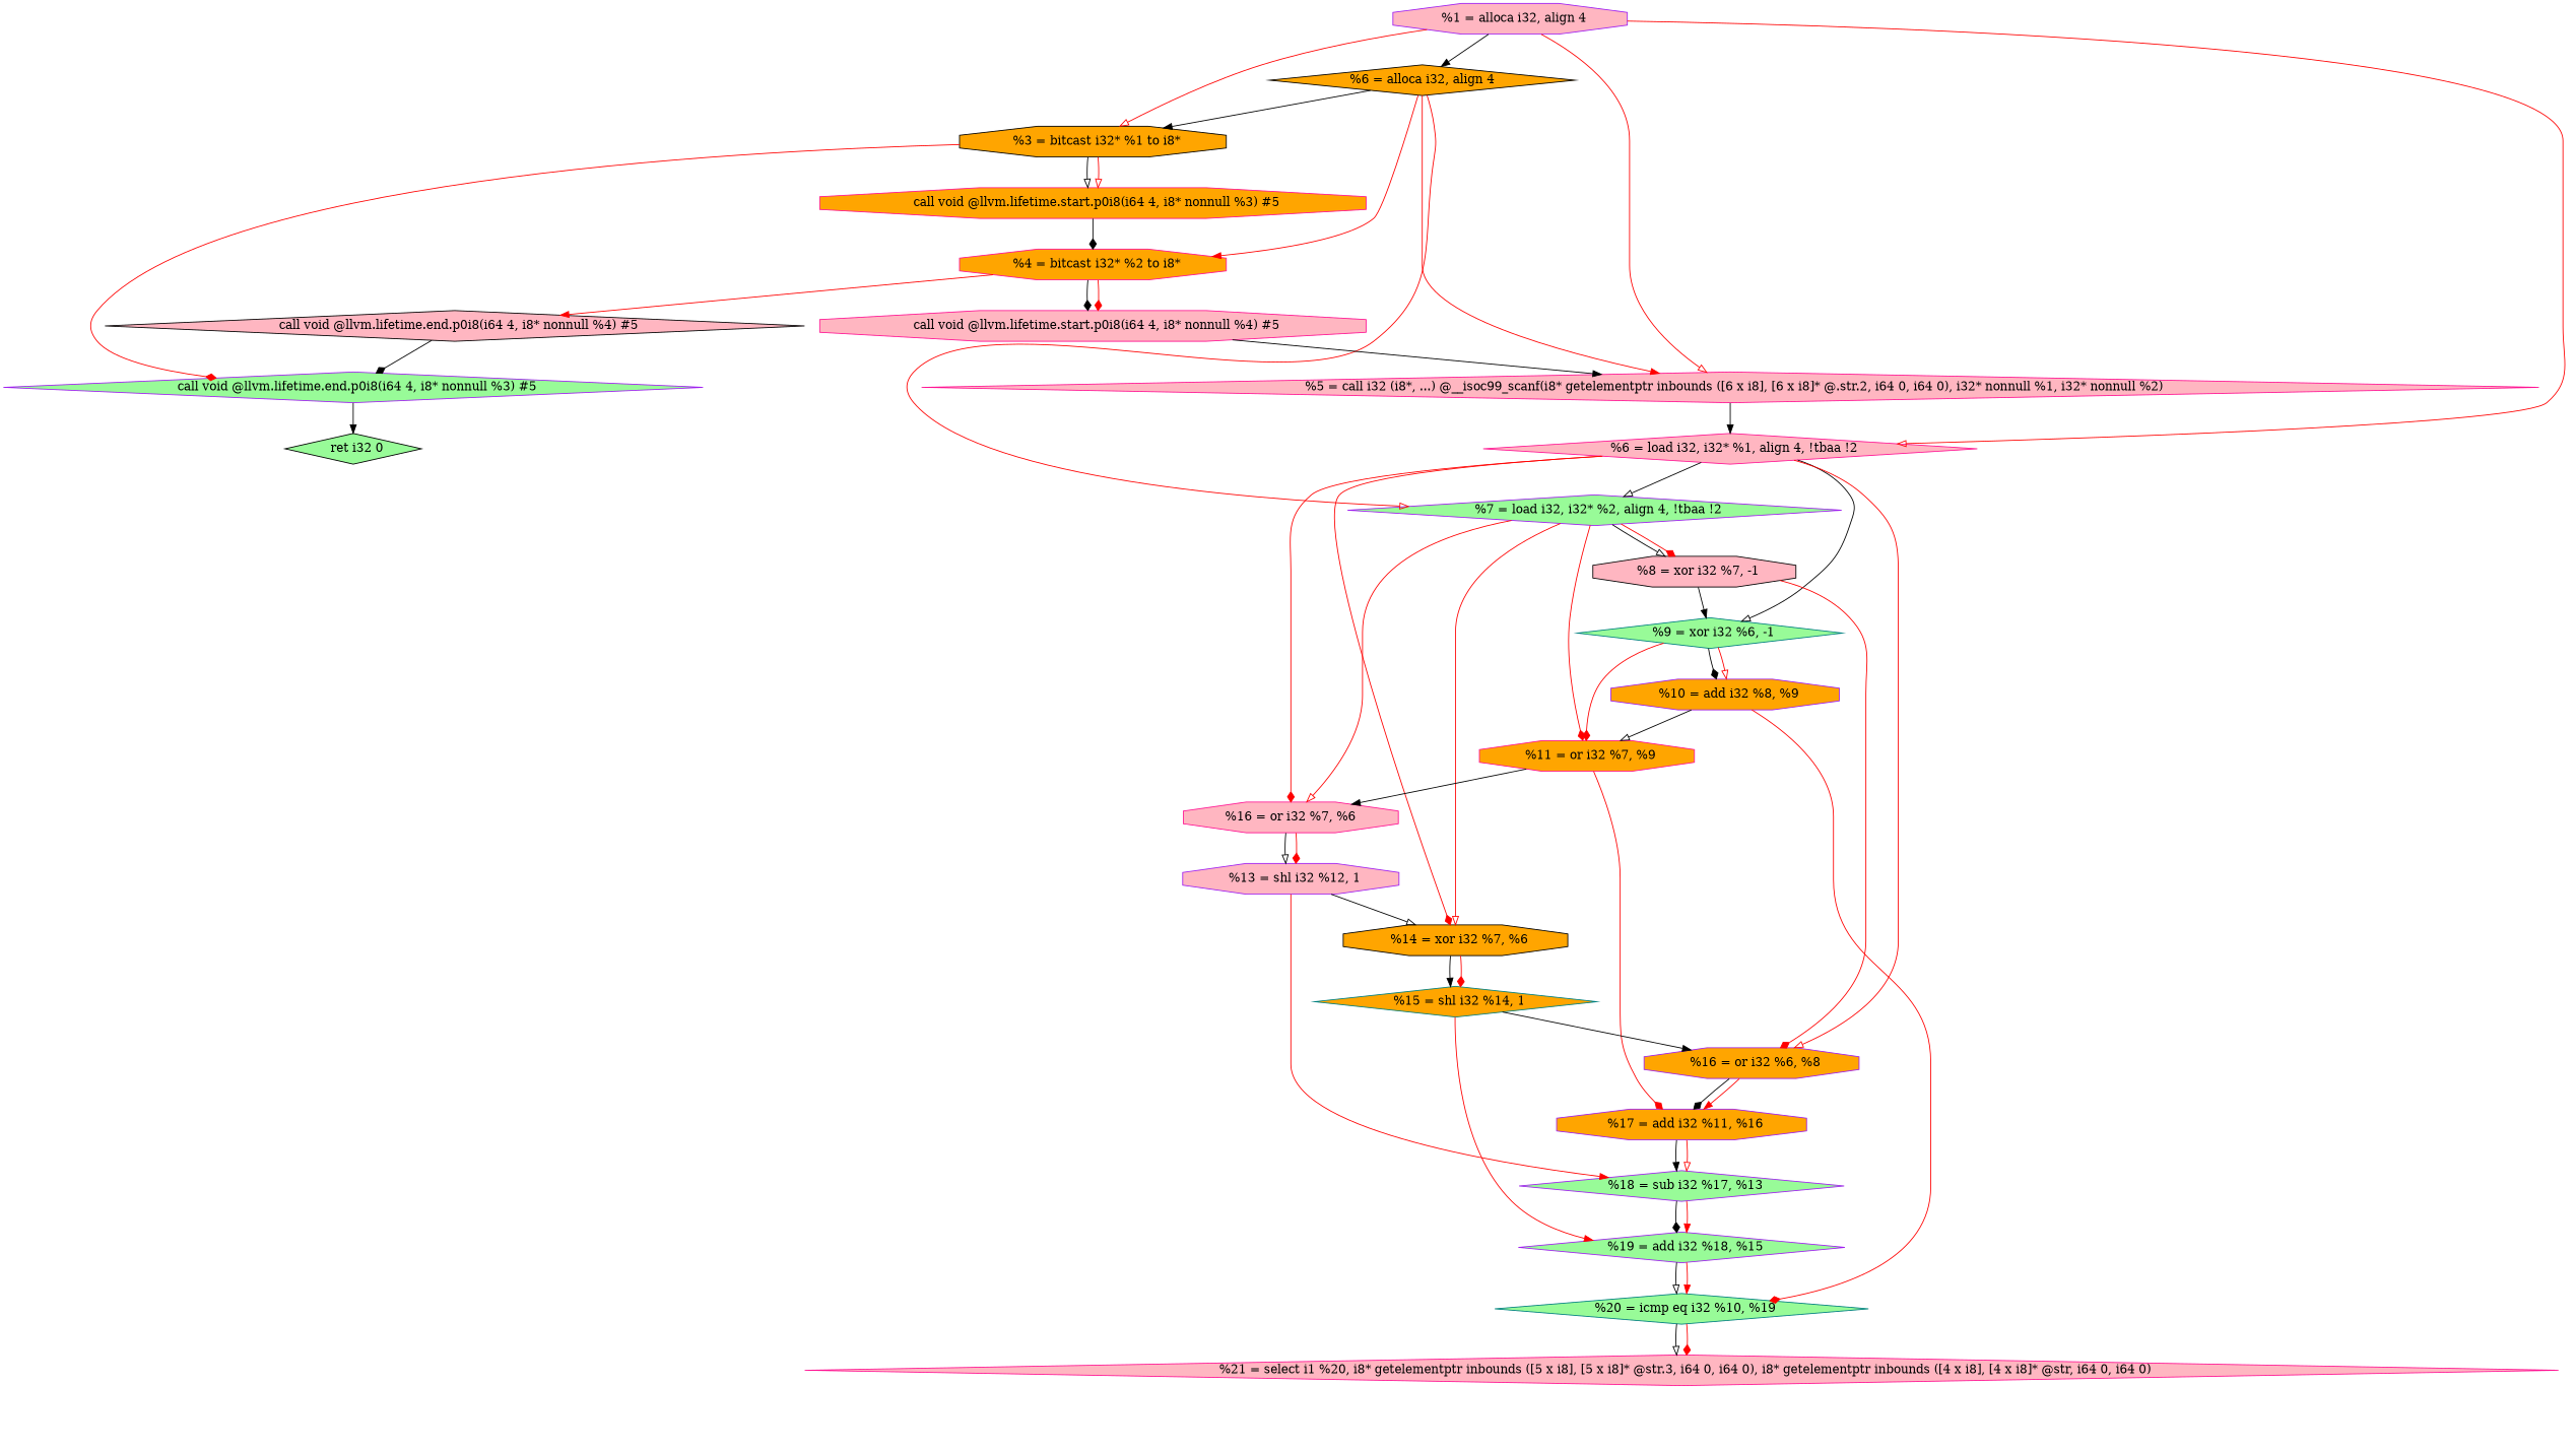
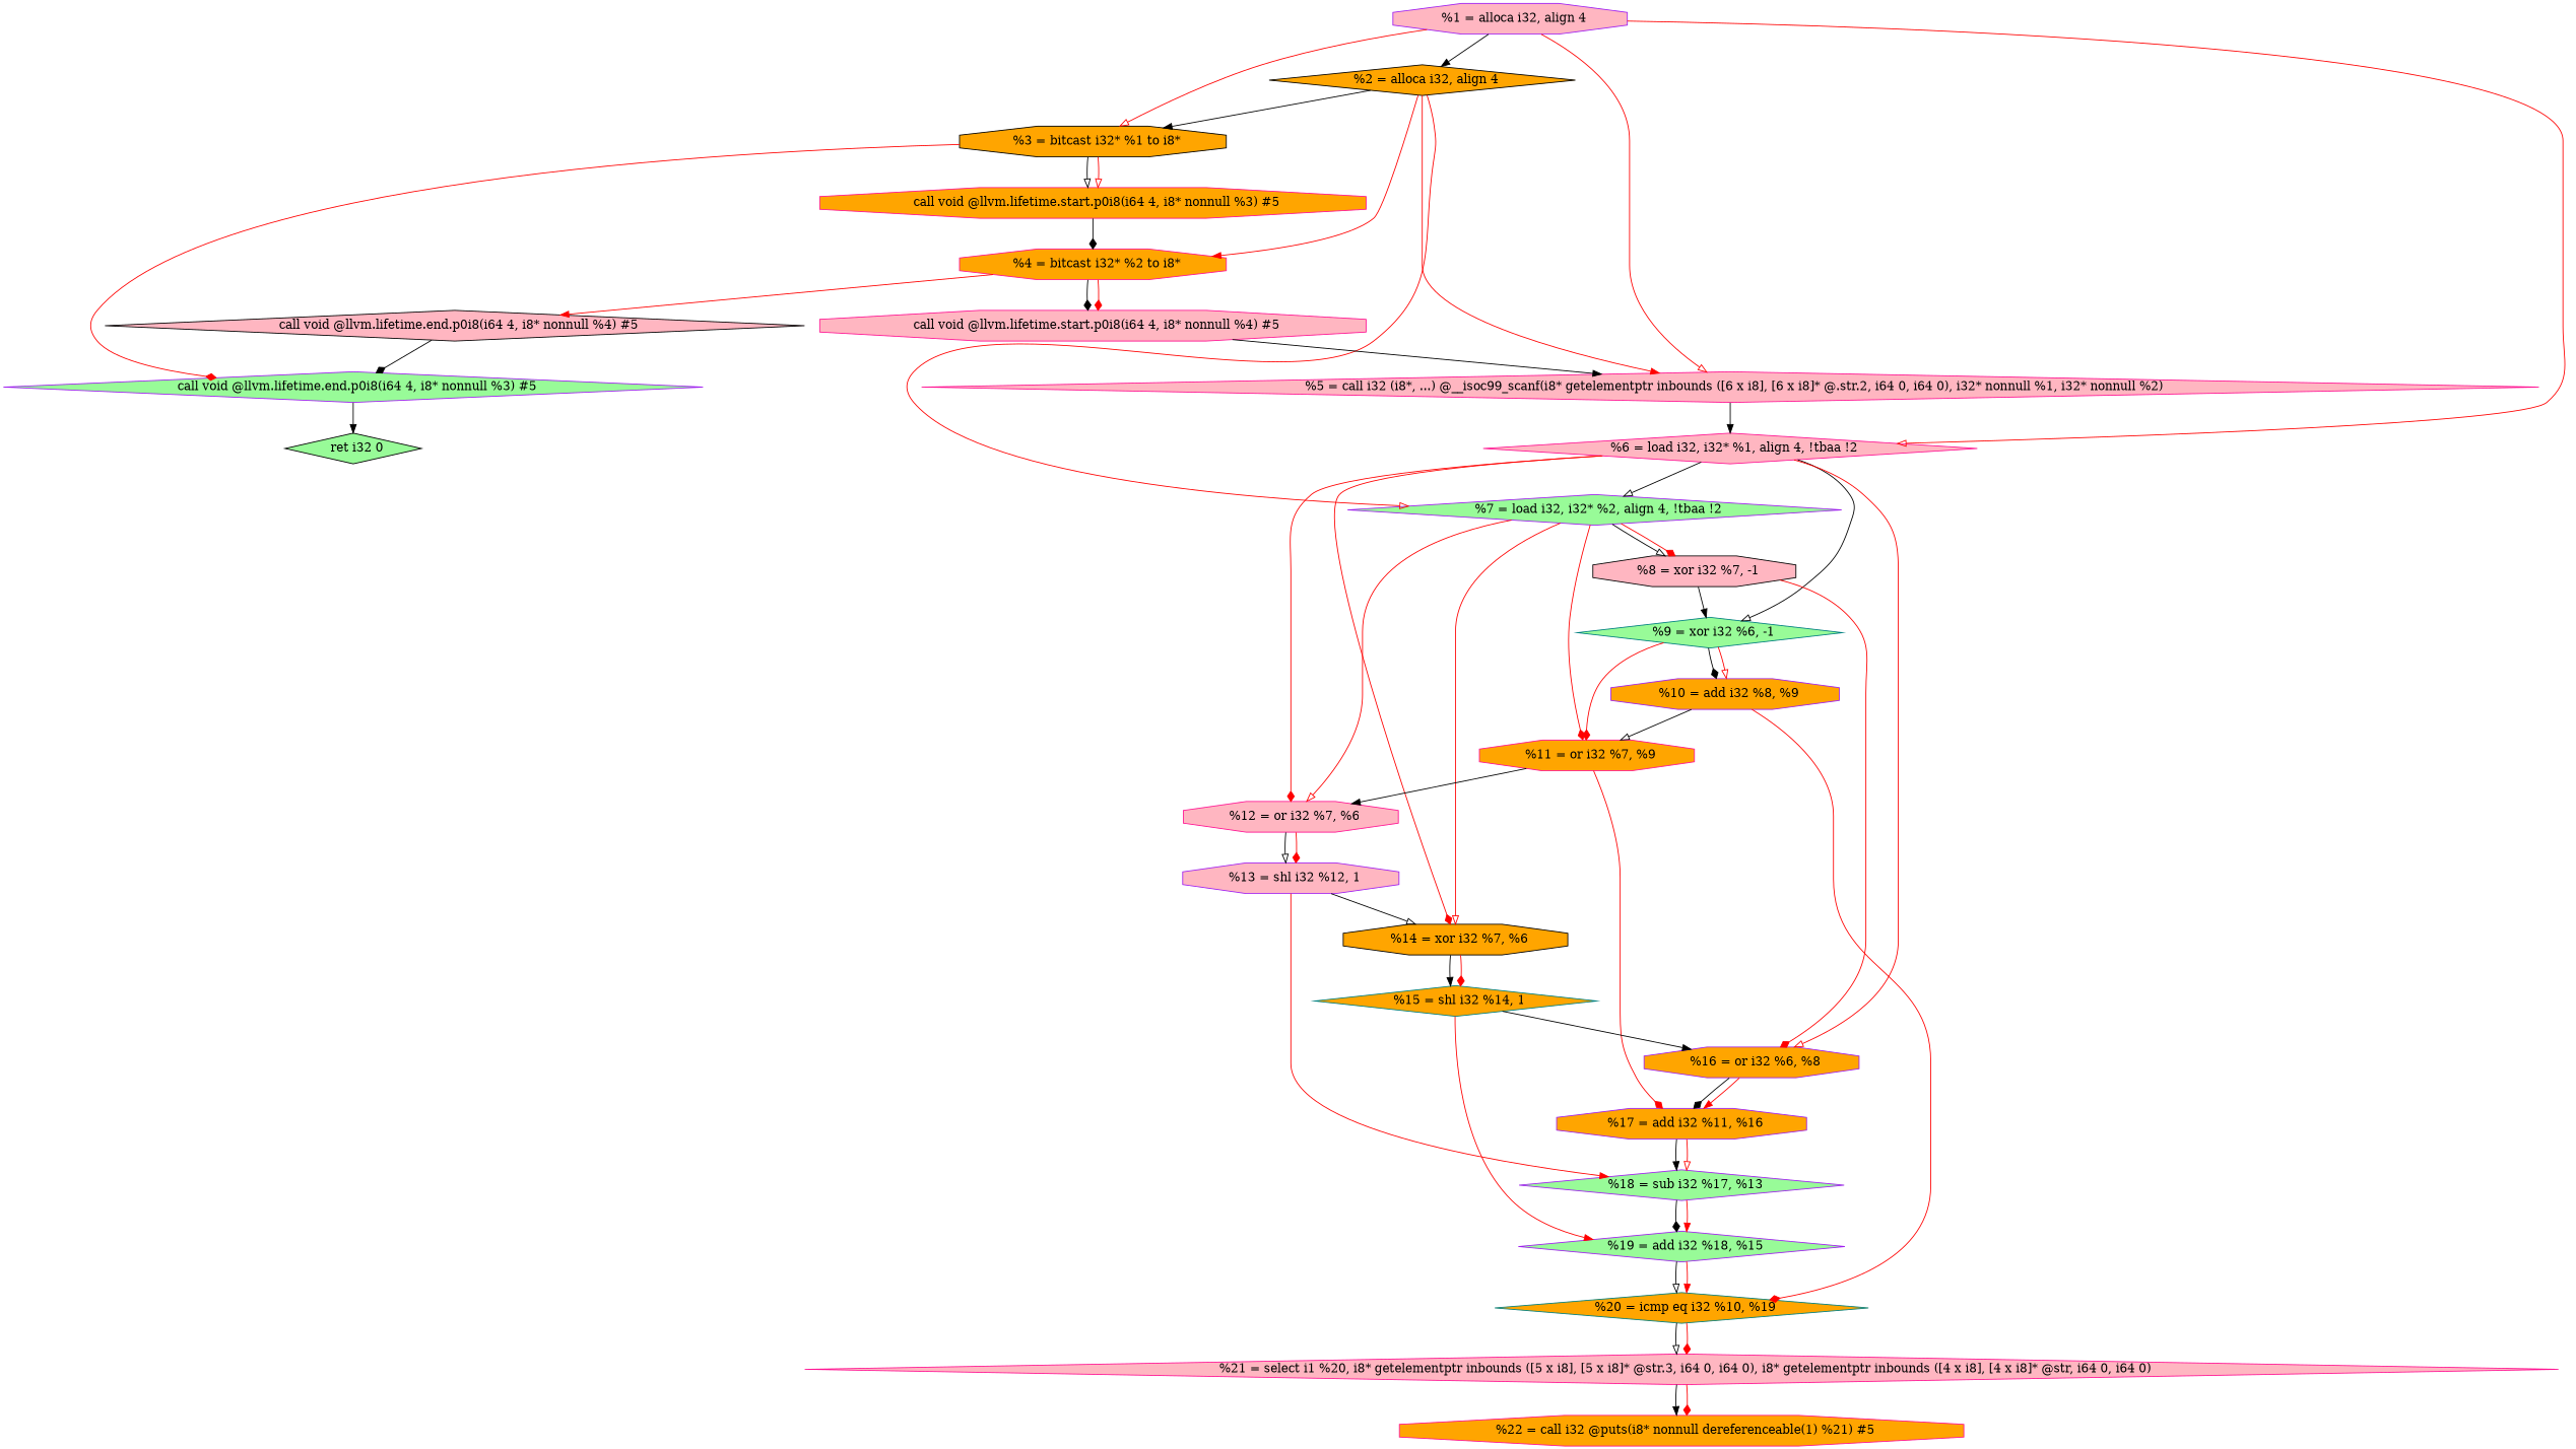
  digraph {
    node [color=purple fillcolor=orange shape=octagon style=filled]
    edge [arrowhead=diamond color=red]
    n1 [fillcolor=lightpink label="  %1 = alloca i32, align 4"]
-   n2 [color=black label="%6 = alloca i32, align 4" shape=diamond]
+   n2 [color=black label="  %2 = alloca i32, align 4" shape=diamond]
    n3 [color=black label="  %3 = bitcast i32* %1 to i8*"]
    n4 [color=deeppink fillcolor=lightpink label="  %5 = call i32 (i8*, ...) @__isoc99_scanf(i8* getelementptr inbounds ([6 x i8], [6 x i8]* @.str.2, i64 0, i64 0), i32* nonnull %1, i32* nonnull %2)" shape=diamond]
    n5 [color=deeppink fillcolor=lightpink label="  %6 = load i32, i32* %1, align 4, !tbaa !2" shape=diamond]
    n6 [color=deeppink label="  %4 = bitcast i32* %2 to i8*"]
    n7 [fillcolor=palegreen label="  %7 = load i32, i32* %2, align 4, !tbaa !2" shape=diamond]
    n8 [color=deeppink label="  call void @llvm.lifetime.start.p0i8(i64 4, i8* nonnull %3) #5"]
    n9 [fillcolor=palegreen label="  call void @llvm.lifetime.end.p0i8(i64 4, i8* nonnull %3) #5" shape=diamond]
    n10 [color=teal fillcolor=palegreen label="  %9 = xor i32 %6, -1" shape=diamond]
-   n11 [color=deeppink fillcolor=lightpink label="%16 = or i32 %7, %6"]
+   n11 [color=deeppink fillcolor=lightpink label="  %12 = or i32 %7, %6"]
    n12 [color=black label="  %14 = xor i32 %7, %6"]
    n13 [label="  %16 = or i32 %6, %8"]
    n14 [color=deeppink fillcolor=lightpink label="  call void @llvm.lifetime.start.p0i8(i64 4, i8* nonnull %4) #5"]
    n15 [color=black fillcolor=lightpink label="  call void @llvm.lifetime.end.p0i8(i64 4, i8* nonnull %4) #5" shape=diamond]
    n16 [color=black fillcolor=lightpink label="  %8 = xor i32 %7, -1"]
    n17 [color=deeppink label="  %11 = or i32 %7, %9"]
    n18 [color=black fillcolor=palegreen label="  ret i32 0" shape=diamond]
    n19 [label="  %10 = add i32 %8, %9"]
    n20 [fillcolor=lightpink label="  %13 = shl i32 %12, 1"]
    n21 [color=teal label="  %15 = shl i32 %14, 1" shape=diamond]
    n22 [label="  %17 = add i32 %11, %16"]
-   n23 [color=teal fillcolor=palegreen label="  %20 = icmp eq i32 %10, %19" shape=diamond]
+   n23 [color=teal label="  %20 = icmp eq i32 %10, %19" shape=diamond]
    n24 [color=deeppink fillcolor=lightpink label="  %21 = select i1 %20, i8* getelementptr inbounds ([5 x i8], [5 x i8]* @str.3, i64 0, i64 0), i8* getelementptr inbounds ([4 x i8], [4 x i8]* @str, i64 0, i64 0)" shape=diamond]
    n25 [fillcolor=palegreen label="  %18 = sub i32 %17, %13" shape=diamond]
    n26 [fillcolor=palegreen label="  %19 = add i32 %18, %15" shape=diamond]
+   n27 [color=deeppink label="  %22 = call i32 @puts(i8* nonnull dereferenceable(1) %21) #5"]
    n1 -> n2 [arrowhead=normal color=""]
    n1 -> n3 [arrowhead=onormal]
    n1 -> n4 [arrowhead=onormal]
    n1 -> n5 [arrowhead=onormal]
    n2 -> n3 [arrowhead=normal color=""]
    n2 -> n4 [arrowhead=normal]
    n2 -> n6 [arrowhead=normal]
    n2 -> n7 [arrowhead=onormal]
    n3 -> n8 [arrowhead=onormal color=""]
    n3 -> n8 [arrowhead=onormal]
    n3 -> n9
    n4 -> n5 [arrowhead=normal color=""]
    n5 -> n7 [arrowhead=onormal color=""]
    n5 -> n10 [arrowhead=onormal color=black]
    n5 -> n11
    n5 -> n12
    n5 -> n13 [arrowhead=onormal]
    n6 -> n14 [color=""]
    n6 -> n14
    n6 -> n15 [arrowhead=normal]
    n7 -> n11 [arrowhead=onormal]
    n7 -> n12 [arrowhead=onormal]
    n7 -> n16 [arrowhead=onormal color=""]
    n7 -> n16
    n7 -> n17
    n8 -> n6 [color=""]
    n9 -> n18 [arrowhead=normal color=""]
    n10 -> n17
    n10 -> n19 [color=""]
    n10 -> n19 [arrowhead=onormal]
    n11 -> n20 [arrowhead=onormal color=""]
    n11 -> n20
    n12 -> n21 [arrowhead=normal color=""]
    n12 -> n21
    n13 -> n22 [color=""]
    n13 -> n22 [arrowhead=normal]
    n14 -> n4 [arrowhead=normal color=""]
    n15 -> n9 [color=""]
    n16 -> n10 [arrowhead=normal color=""]
    n16 -> n13
    n17 -> n11 [arrowhead=normal color=""]
    n17 -> n22
    n19 -> n17 [arrowhead=onormal color=""]
    n19 -> n23
    n20 -> n12 [arrowhead=onormal color=""]
    n20 -> n25 [arrowhead=normal]
    n21 -> n13 [arrowhead=normal color=""]
    n21 -> n26 [arrowhead=normal]
    n22 -> n25 [arrowhead=normal color=""]
    n22 -> n25 [arrowhead=onormal]
    n23 -> n24 [arrowhead=onormal color=""]
    n23 -> n24
+   n24 -> n27 [arrowhead=normal color=""]
+   n24 -> n27
    n25 -> n26 [color=""]
    n25 -> n26 [arrowhead=normal]
    n26 -> n23 [arrowhead=onormal color=""]
    n26 -> n23 [arrowhead=normal]
  }
